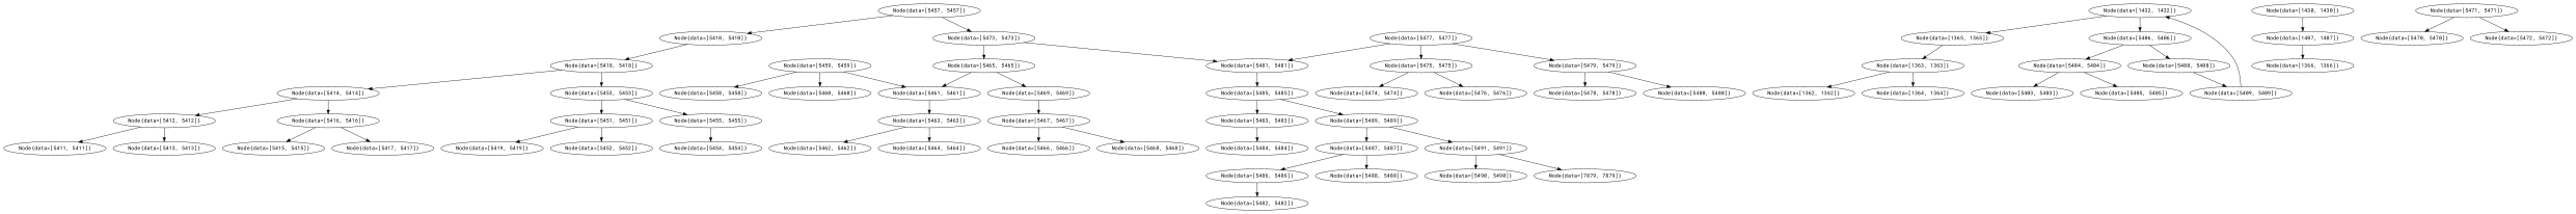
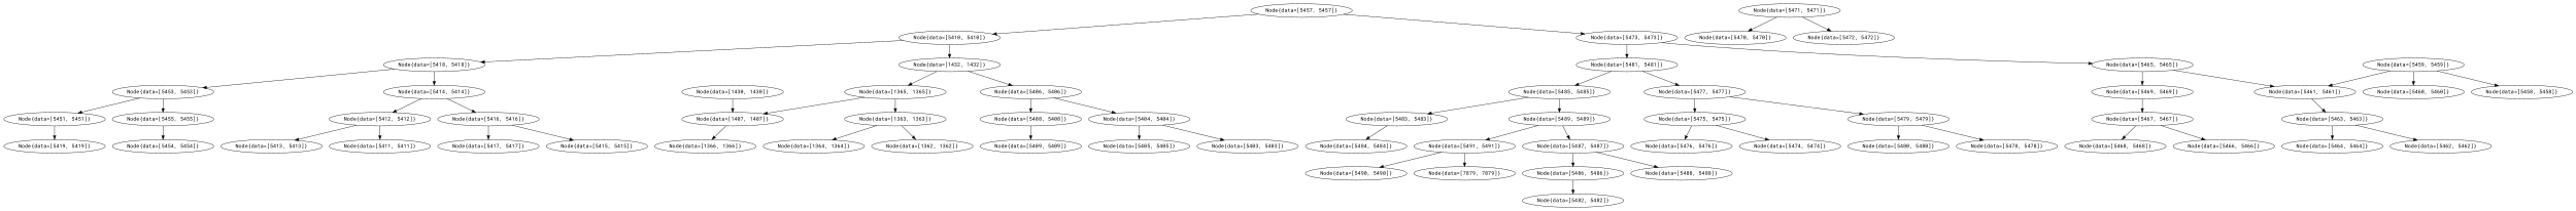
  digraph {
    fontname="Roboto Mono"
    node [fontname="Roboto Mono"]
    edge [fontname="Roboto Mono"]
    n1 [label="Node{data=[5457, 5457]}"]
    n2 [label="Node{data=[5410, 5410]}"]
    n3 [label="Node{data=[5473, 5473]}"]
    n4 [label="Node{data=[1432, 1432]}"]
    n5 [label="Node{data=[5418, 5418]}"]
    n6 [label="Node{data=[5465, 5465]}"]
    n7 [label="Node{data=[5481, 5481]}"]
    n8 [label="Node{data=[1365, 1365]}"]
    n9 [label="Node{data=[5406, 5406]}"]
    n10 [label="Node{data=[5414, 5414]}"]
    n11 [label="Node{data=[5453, 5453]}"]
    n12 [label="Node{data=[1363, 1363]}"]
    n13 [label="Node{data=[1407, 1407]}"]
    n14 [label="Node{data=[5404, 5404]}"]
    n15 [label="Node{data=[5408, 5408]}"]
    n16 [label="Node{data=[1362, 1362]}"]
    n17 [label="Node{data=[1364, 1364]}"]
    n18 [label="Node{data=[1366, 1366]}"]
    n19 [label="Node{data=[1430, 1430]}"]
    n20 [label="Node{data=[5403, 5403]}"]
    n21 [label="Node{data=[5405, 5405]}"]
    n22 [label="Node{data=[5409, 5409]}"]
    n23 [label="Node{data=[5412, 5412]}"]
    n24 [label="Node{data=[5416, 5416]}"]
    n25 [label="Node{data=[5451, 5451]}"]
    n26 [label="Node{data=[5455, 5455]}"]
    n27 [label="Node{data=[5411, 5411]}"]
    n28 [label="Node{data=[5413, 5413]}"]
    n29 [label="Node{data=[5415, 5415]}"]
    n30 [label="Node{data=[5417, 5417]}"]
    n31 [label="Node{data=[5419, 5419]}"]
-   n32 [label="Node{data=[5452, 5452]}"]
    n33 [label="Node{data=[5454, 5454]}"]
    n34 [label="Node{data=[5461, 5461]}"]
    n35 [label="Node{data=[5469, 5469]}"]
    n36 [label="Node{data=[5477, 5477]}"]
    n37 [label="Node{data=[5485, 5485]}"]
    n38 [label="Node{data=[5463, 5463]}"]
    n39 [label="Node{data=[5467, 5467]}"]
    n40 [label="Node{data=[5459, 5459]}"]
    n41 [label="Node{data=[5458, 5458]}"]
    n42 [label="Node{data=[5460, 5460]}"]
    n43 [label="Node{data=[5462, 5462]}"]
    n44 [label="Node{data=[5464, 5464]}"]
    n45 [label="Node{data=[5466, 5466]}"]
    n46 [label="Node{data=[5468, 5468]}"]
    n47 [label="Node{data=[5471, 5471]}"]
    n48 [label="Node{data=[5470, 5470]}"]
    n49 [label="Node{data=[5472, 5472]}"]
    n50 [label="Node{data=[5475, 5475]}"]
    n51 [label="Node{data=[5479, 5479]}"]
    n52 [label="Node{data=[5483, 5483]}"]
    n53 [label="Node{data=[5489, 5489]}"]
    n54 [label="Node{data=[5474, 5474]}"]
    n55 [label="Node{data=[5476, 5476]}"]
    n56 [label="Node{data=[5478, 5478]}"]
    n57 [label="Node{data=[5480, 5480]}"]
    n58 [label="Node{data=[5484, 5484]}"]
    n59 [label="Node{data=[5487, 5487]}"]
    n60 [label="Node{data=[5491, 5491]}"]
    n61 [label="Node{data=[5482, 5482]}"]
    n62 [label="Node{data=[5486, 5486]}"]
    n63 [label="Node{data=[5488, 5488]}"]
    n64 [label="Node{data=[5490, 5490]}"]
    n65 [label="Node{data=[7879, 7879]}"]
    n1 -> n2
    n1 -> n3
-   n22 -> n4
+   n2 -> n4
    n2 -> n5
    n3 -> n6
    n3 -> n7
    n4 -> n8
    n4 -> n9
    n5 -> n10
    n5 -> n11
    n6 -> n34
    n6 -> n35
-   n36 -> n7
+   n7 -> n36
    n7 -> n37
    n8 -> n12
+   n8 -> n13
    n9 -> n14
    n9 -> n15
    n10 -> n23
    n10 -> n24
    n11 -> n25
    n11 -> n26
    n12 -> n16
    n12 -> n17
    n13 -> n18
    n14 -> n20
    n14 -> n21
    n15 -> n22
    n19 -> n13
    n23 -> n27
    n23 -> n28
    n24 -> n29
    n24 -> n30
    n25 -> n31
-   n25 -> n32
    n26 -> n33
    n34 -> n38
    n35 -> n39
    n36 -> n50
    n36 -> n51
    n37 -> n52
    n37 -> n53
    n38 -> n43
    n38 -> n44
    n39 -> n45
    n39 -> n46
    n40 -> n34
    n40 -> n41
    n40 -> n42
    n47 -> n48
    n47 -> n49
    n50 -> n54
    n50 -> n55
    n51 -> n56
    n51 -> n57
    n52 -> n58
    n53 -> n59
    n53 -> n60
    n59 -> n62
    n59 -> n63
    n60 -> n64
    n60 -> n65
    n62 -> n61
  }
